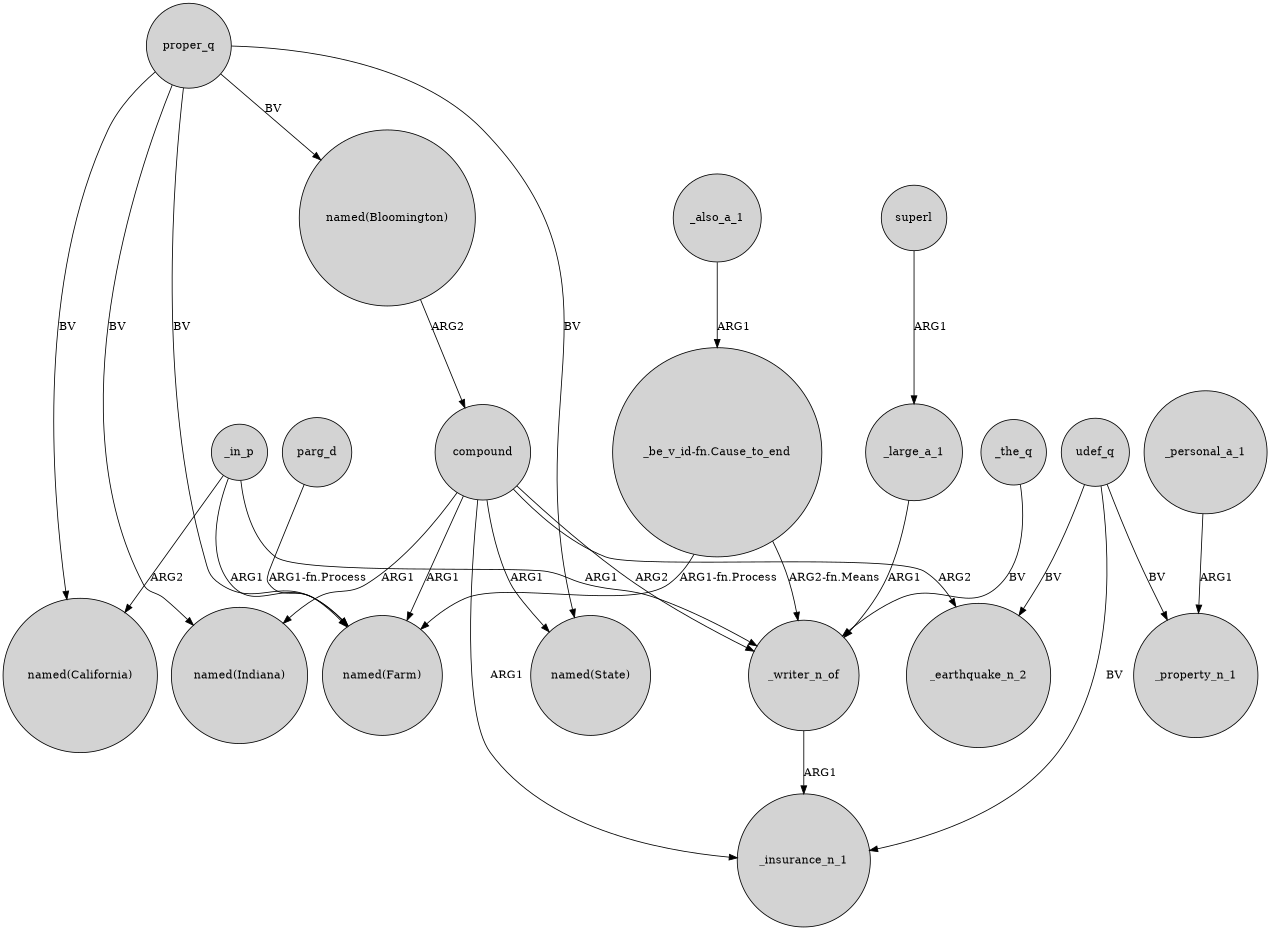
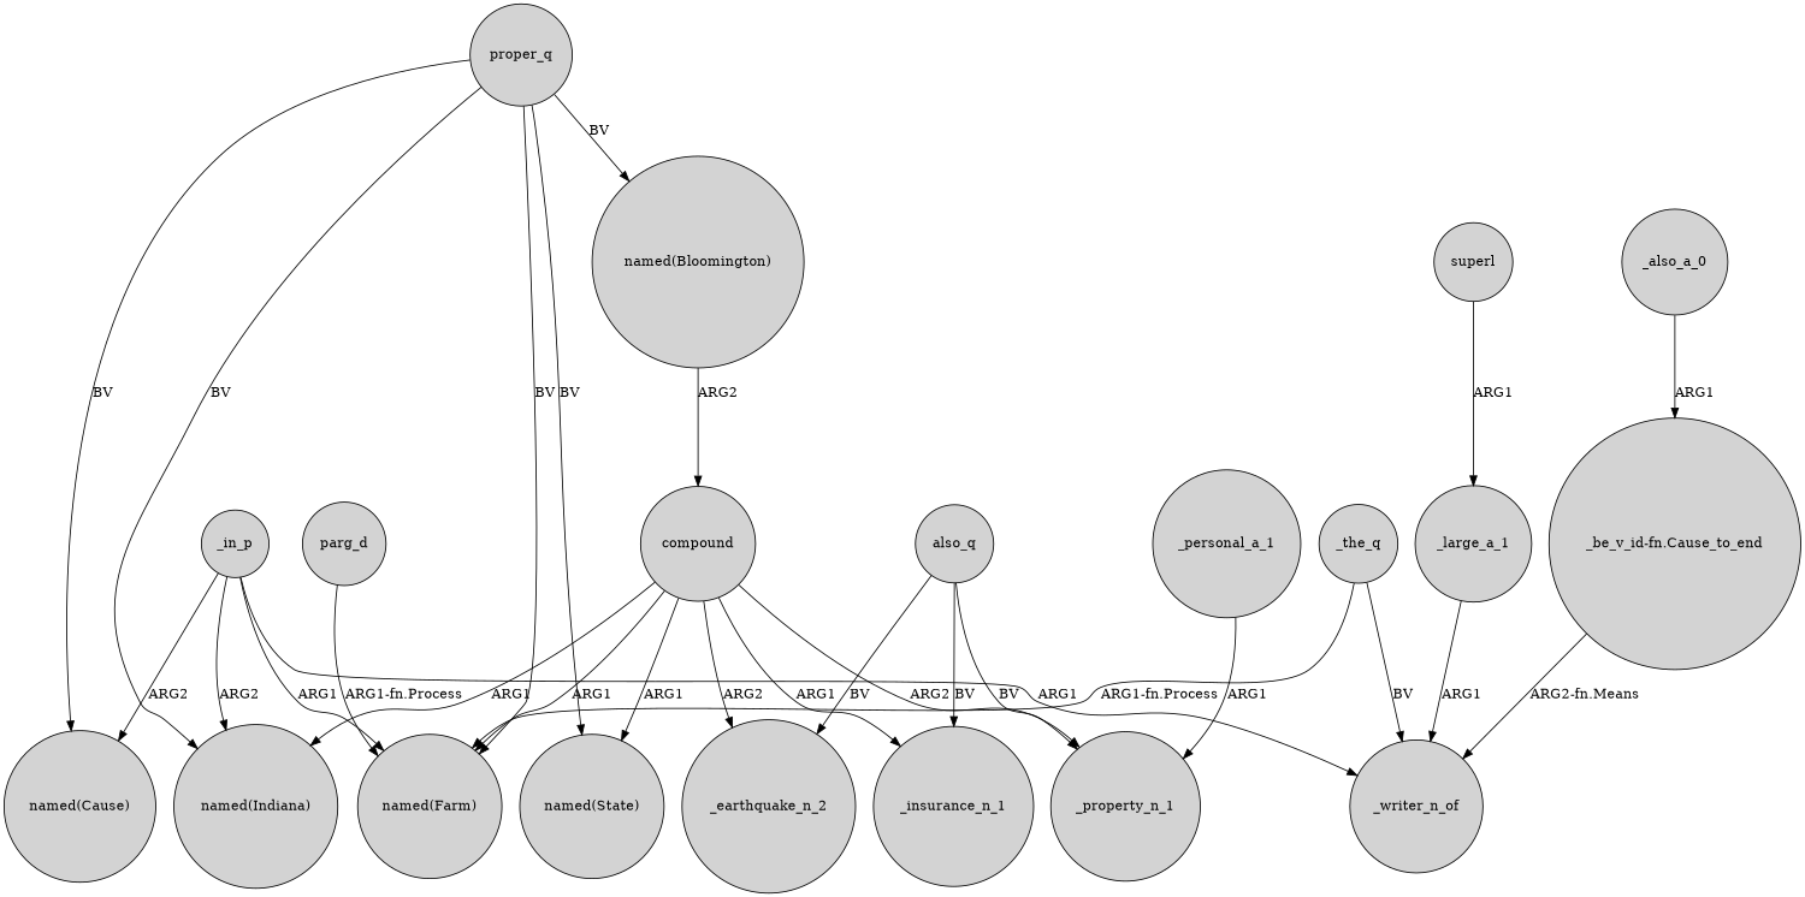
  digraph {
    node [shape=circle style=filled]
    _in_p
    "named(Farm)"
    "named(Indiana)"
-   "named(California)"
+   "named(California)" [label="named(Cause)"]
    _writer_n_of
    proper_q
    "named(Bloomington)"
    "named(State)"
    compound
    _property_n_1
    _insurance_n_1
    n12 [label=_earthquake_n_2]
-   udef_q
+   udef_q [label=also_q]
    _large_a_1
    parg_d
-   _also_a_1
+   _also_a_1 [label=_also_a_0]
    "_be_v_id-fn.Cause_to_end"
    _the_q
    _personal_a_1
    superl
    _in_p -> "named(Farm)" [label=ARG1]
+   _in_p -> "named(Indiana)" [label=ARG2]
    _in_p -> "named(California)" [label=ARG2]
    _in_p -> _writer_n_of [label=ARG1]
-   _writer_n_of -> _insurance_n_1 [label=ARG1]
    proper_q -> "named(Farm)" [label=BV]
    proper_q -> "named(Indiana)" [label=BV]
    proper_q -> "named(California)" [label=BV]
    proper_q -> "named(Bloomington)" [label=BV]
    proper_q -> "named(State)" [label=BV]
    "named(Bloomington)" -> compound [label=ARG2]
    compound -> "named(Farm)" [label=ARG1]
    compound -> "named(Indiana)" [label=ARG1]
    compound -> "named(State)" [label=ARG1]
-   compound -> _writer_n_of [label=ARG2]
+   compound -> _property_n_1 [label=ARG2]
    compound -> _insurance_n_1 [label=ARG1]
    compound -> n12 [label=ARG2]
    udef_q -> _property_n_1 [label=BV]
    udef_q -> _insurance_n_1 [label=BV]
    udef_q -> n12 [label=BV]
    _large_a_1 -> _writer_n_of [label=ARG1]
    parg_d -> "named(Farm)" [label="ARG1-fn.Process"]
    _also_a_1 -> "_be_v_id-fn.Cause_to_end" [label=ARG1]
-   "_be_v_id-fn.Cause_to_end" -> "named(Farm)" [label="ARG1-fn.Process"]
+   _the_q -> "named(Farm)" [label="ARG1-fn.Process"]
    "_be_v_id-fn.Cause_to_end" -> _writer_n_of [label="ARG2-fn.Means"]
    _the_q -> _writer_n_of [label=BV]
    _personal_a_1 -> _property_n_1 [label=ARG1]
    superl -> _large_a_1 [label=ARG1]
  }
